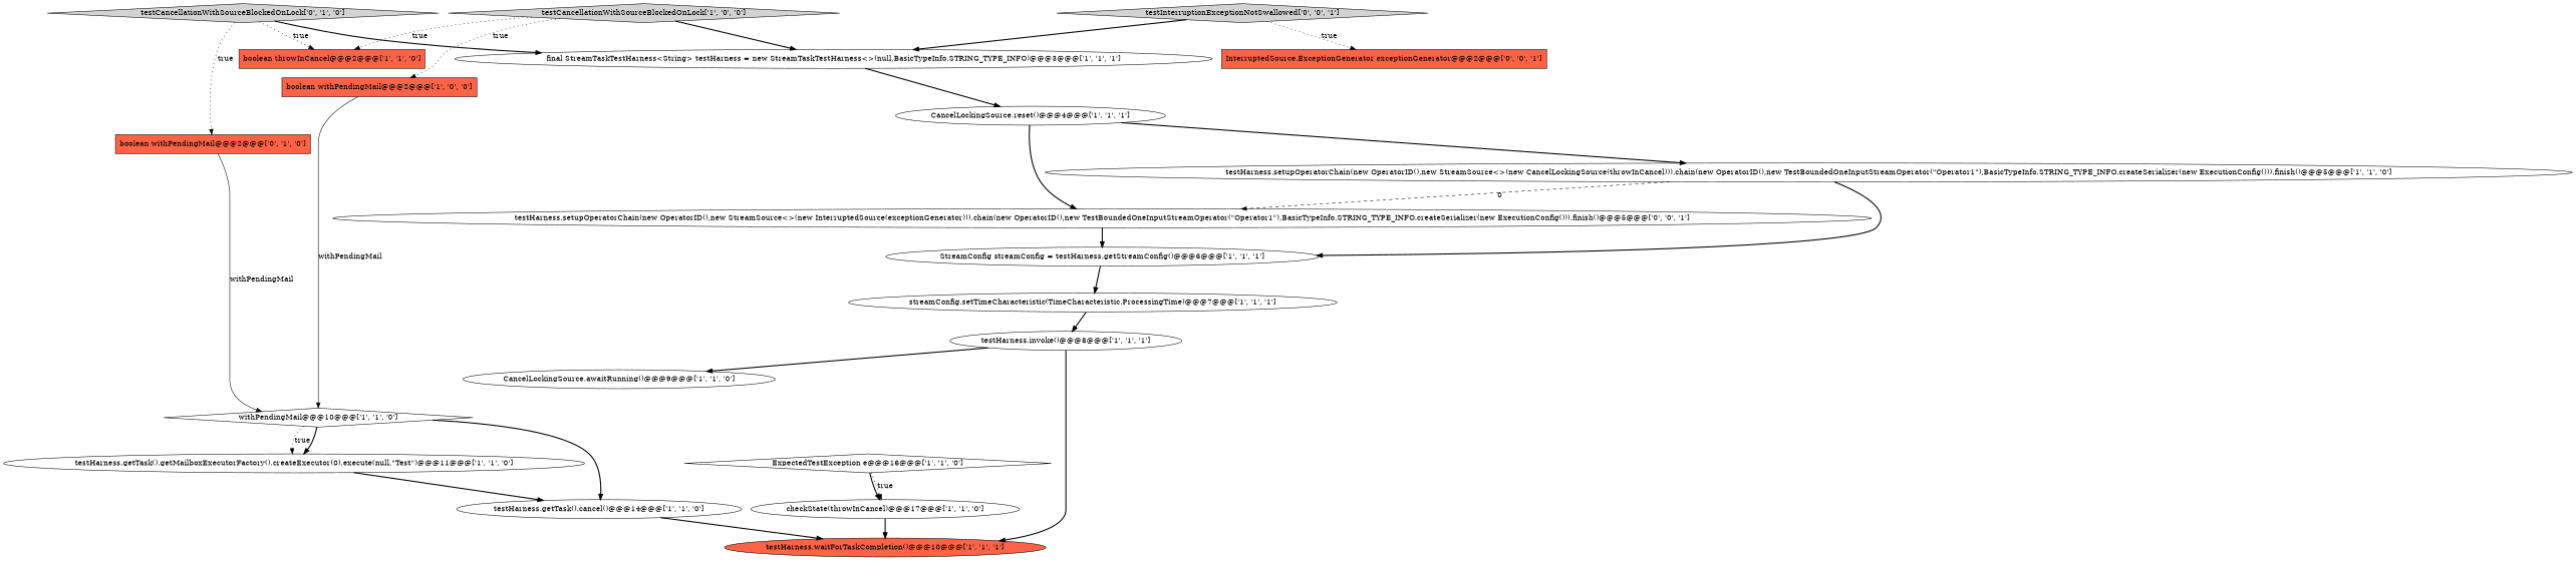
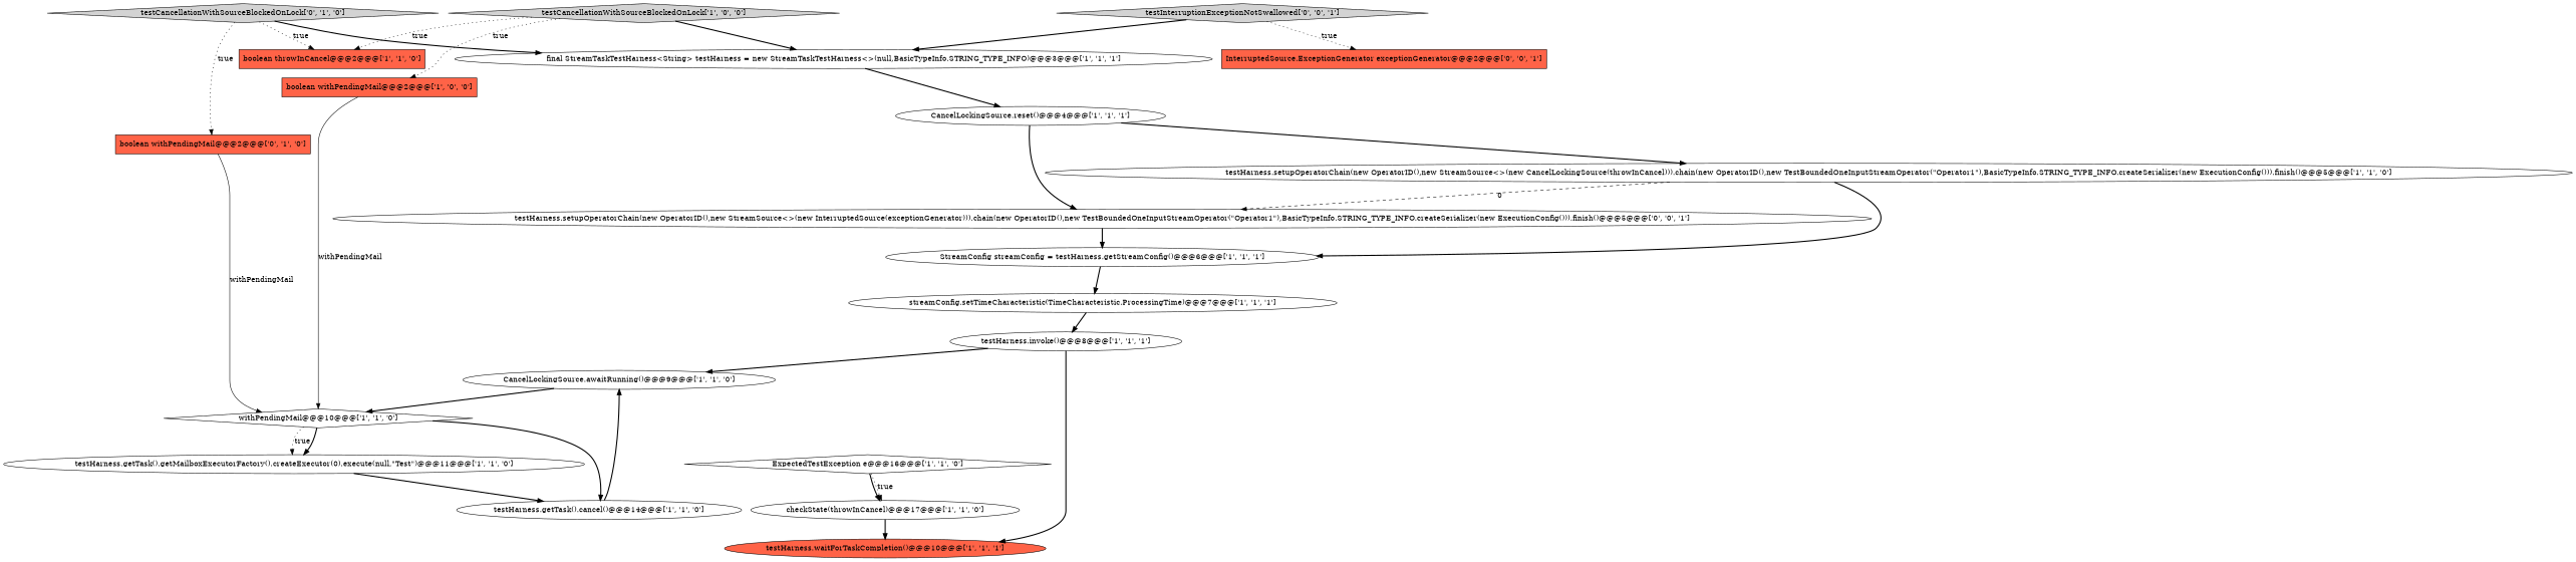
  digraph {
    node [fillcolor=white shape=ellipse style=filled]
    edge [style=bold]
    n1 [label="CancelLockingSource.awaitRunning()@@@9@@@['1', '1', '0']"]
    n2 [label="withPendingMail@@@10@@@['1', '1', '0']" shape=diamond]
    n3 [label="testHarness.getTask().cancel()@@@14@@@['1', '1', '0']"]
    n4 [label="testHarness.getTask().getMailboxExecutorFactory().createExecutor(0).execute(null,\"Test\")@@@11@@@['1', '1', '0']"]
    n5 [label="final StreamTaskTestHarness<String> testHarness = new StreamTaskTestHarness<>(null,BasicTypeInfo.STRING_TYPE_INFO)@@@3@@@['1', '1', '1']"]
    n6 [label="CancelLockingSource.reset()@@@4@@@['1', '1', '1']"]
    n7 [label="testHarness.setupOperatorChain(new OperatorID(),new StreamSource<>(new InterruptedSource(exceptionGenerator))).chain(new OperatorID(),new TestBoundedOneInputStreamOperator(\"Operator1\"),BasicTypeInfo.STRING_TYPE_INFO.createSerializer(new ExecutionConfig())).finish()@@@5@@@['0', '0', '1']"]
    n8 [label="testHarness.setupOperatorChain(new OperatorID(),new StreamSource<>(new CancelLockingSource(throwInCancel))).chain(new OperatorID(),new TestBoundedOneInputStreamOperator(\"Operator1\"),BasicTypeInfo.STRING_TYPE_INFO.createSerializer(new ExecutionConfig())).finish()@@@5@@@['1', '1', '0']"]
    n9 [label="checkState(throwInCancel)@@@17@@@['1', '1', '0']"]
    n10 [fillcolor=tomato label="testHarness.waitForTaskCompletion()@@@10@@@['1', '1', '1']"]
    n11 [fillcolor=lightgray label="testCancellationWithSourceBlockedOnLock['0', '1', '0']" shape=diamond]
    n12 [fillcolor=tomato label="boolean throwInCancel@@@2@@@['1', '1', '0']" shape=box]
    n13 [fillcolor=tomato label="boolean withPendingMail@@@2@@@['0', '1', '0']" shape=box]
    n14 [label="StreamConfig streamConfig = testHarness.getStreamConfig()@@@6@@@['1', '1', '1']"]
    n15 [label="streamConfig.setTimeCharacteristic(TimeCharacteristic.ProcessingTime)@@@7@@@['1', '1', '1']"]
    n16 [label="testHarness.invoke()@@@8@@@['1', '1', '1']"]
    n17 [fillcolor=tomato label="boolean withPendingMail@@@2@@@['1', '0', '0']" shape=box]
    n18 [label="ExpectedTestException e@@@16@@@['1', '1', '0']" shape=diamond]
    n19 [fillcolor=lightgray label="testCancellationWithSourceBlockedOnLock['1', '0', '0']" shape=diamond]
    n20 [fillcolor=tomato label="InterruptedSource.ExceptionGenerator exceptionGenerator@@@2@@@['0', '0', '1']" shape=box]
    n21 [fillcolor=lightgray label="testInterruptionExceptionNotSwallowed['0', '0', '1']" shape=diamond]
+   n1 -> n2
    n2 -> n3
    n2 -> n4 [label=true style=dotted]
    n2 -> n4
-   n3 -> n10
+   n3 -> n1
    n4 -> n3
    n5 -> n6
    n6 -> n7
    n6 -> n8
    n7 -> n14
    n8 -> n7 [label=0 style=dashed]
    n8 -> n14
    n9 -> n10
    n11 -> n5
    n11 -> n12 [label=true style=dotted]
    n11 -> n13 [label=true style=dotted]
    n13 -> n2 [label=withPendingMail style=solid]
    n14 -> n15
    n15 -> n16
    n16 -> n1
    n16 -> n10
    n17 -> n2 [label=withPendingMail style=solid]
    n18 -> n9
    n18 -> n9 [label=true style=dotted]
    n19 -> n5
    n19 -> n12 [label=true style=dotted]
    n19 -> n17 [label=true style=dotted]
    n21 -> n5
    n21 -> n20 [label=true style=dotted]
  }
